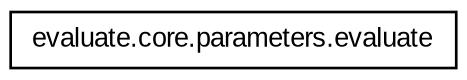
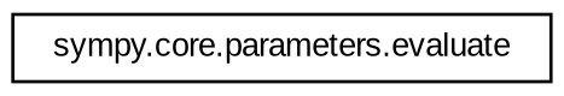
  digraph {
    rankdir=LR
    fontname="Liberation Sans"
-   n1 [color=black fillcolor=white fontname="Liberation Sans" fontsize=10 height=0.2 label="evaluate.core.parameters.evaluate" shape=record style=filled width=0.4]
+   n1 [color=black fillcolor=white fontname="Liberation Sans" fontsize=10 height=0.2 label="sympy.core.parameters.evaluate" shape=record style=filled width=0.4]
  }
